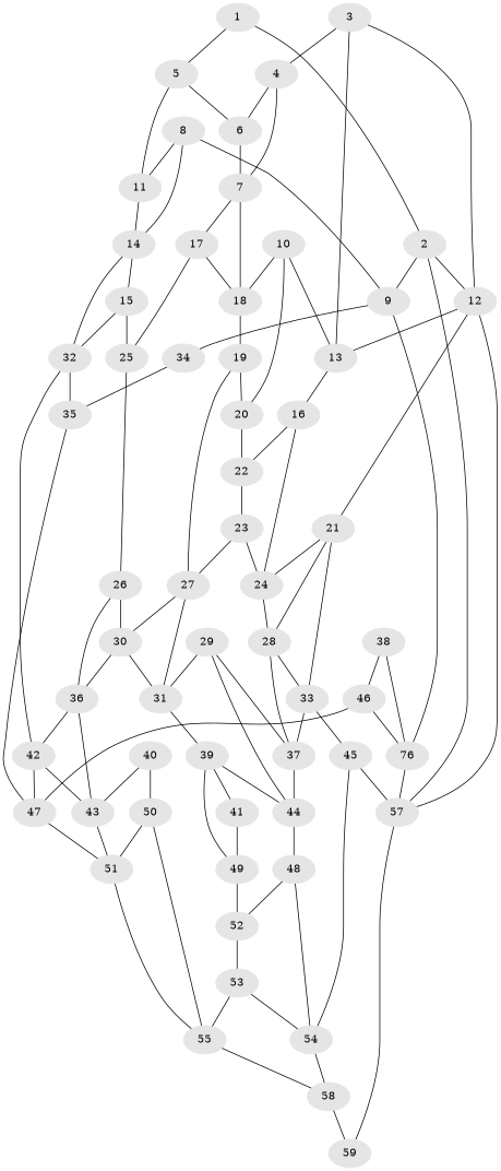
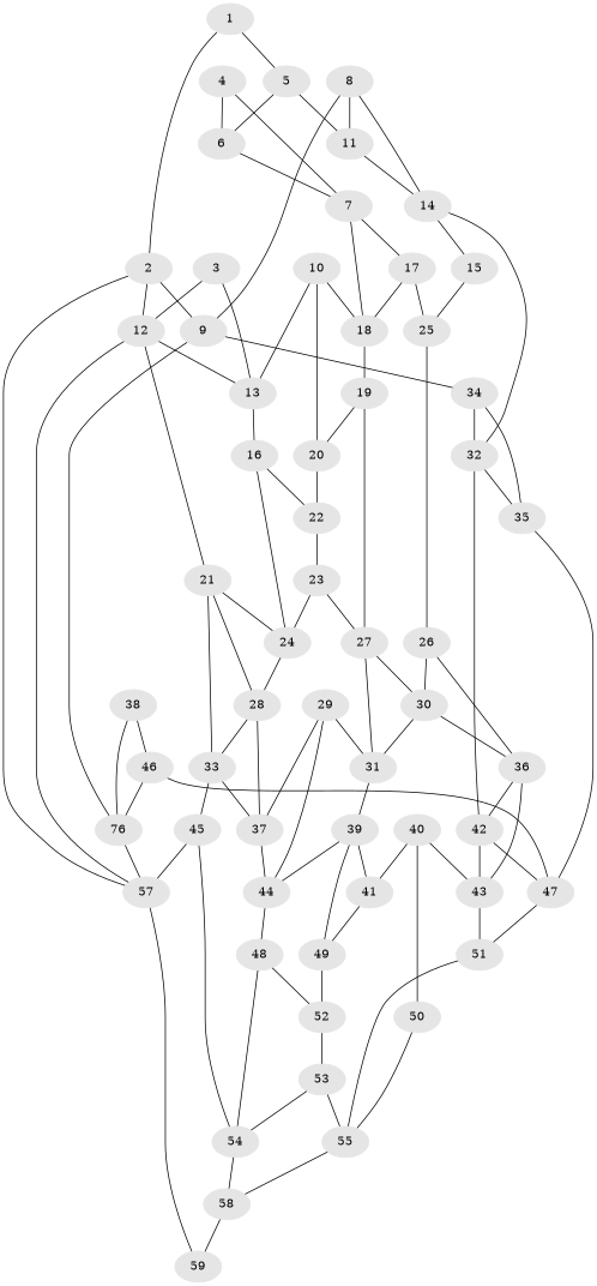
  graph {
    node [color=gray90 style=filled]
    edge [weight=1.0]
    1
    2
    5
    9
    12
    57
    6
    11
    34
    n10 [label=76]
    13
    21
    59
    3
    4
    7
    16
    17
    18
    14
    25
    19
    8
    15
    32
    35
    10
    20
    22
    24
    28
    33
    42
    26
    23
    27
    30
    31
    37
    45
    36
    43
    39
    44
    29
    48
    41
    49
    47
    54
    38
    46
    51
    52
    40
    50
    55
    58
    53
    1 -- 2
    1 -- 5
    2 -- 9
    2 -- 12
    2 -- 57
    5 -- 6
    5 -- 11 [weight=2.0]
    9 -- 34
    9 -- n10
    12 -- 57
    12 -- 13
    12 -- 21
    57 -- 59 [weight=2.0]
    6 -- 7
    11 -- 14
    34 -- 35
    n10 -- 57
    13 -- 16
    21 -- 24
    21 -- 28
    21 -- 33
    3 -- 12
    3 -- 13
-   3 -- 4
    4 -- 6
    4 -- 7
    7 -- 17
    7 -- 18
    16 -- 22
    16 -- 24
    17 -- 18
    17 -- 25 [weight=2.0]
    18 -- 19
    14 -- 15
    14 -- 32
    25 -- 26
    19 -- 20
    19 -- 27
    8 -- 9
    8 -- 11
    8 -- 14
    15 -- 25
-   15 -- 32
+   34 -- 32
    32 -- 35
    32 -- 42
    35 -- 47
    10 -- 13
    10 -- 18
    10 -- 20
    20 -- 22 [weight=2.0]
    22 -- 23
    24 -- 28
    28 -- 33
    28 -- 37
    33 -- 37
    33 -- 45
    42 -- 43
    42 -- 47
    26 -- 30
    26 -- 36
    23 -- 24
    23 -- 27
    27 -- 30
    27 -- 31
    30 -- 31
    30 -- 36
    31 -- 39
    37 -- 44
    45 -- 57
    45 -- 54
    36 -- 42
    36 -- 43
    43 -- 51
    39 -- 44
    39 -- 41
    39 -- 49
    44 -- 48
    29 -- 31
    29 -- 37
    29 -- 44
    48 -- 54
    48 -- 52
    41 -- 49
    49 -- 52 [weight=2.0]
    47 -- 51
    54 -- 58
    38 -- n10
    38 -- 46
    46 -- n10
    46 -- 47
    51 -- 55
    52 -- 53
    40 -- 43
+   40 -- 41
    40 -- 50
-   50 -- 51
    50 -- 55
    55 -- 58
    58 -- 59 [weight=2.0]
    53 -- 54
    53 -- 55
  }
